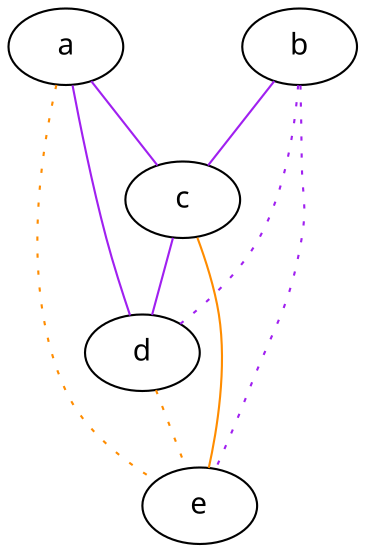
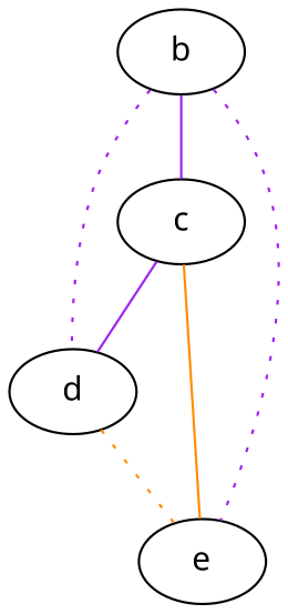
  graph {
    fontname="Noto Sans"
    node [fontname="Noto Sans"]
    edge [color=purple fontname="Noto Sans"]
-   a
    c
    d
    e
    b
-   a -- c
-   a -- d
-   a -- e [color=darkorange style=dotted]
    c -- d
    c -- e [color=darkorange]
    d -- e [color=darkorange style=dotted]
    b -- c
    b -- d [style=dotted]
    b -- e [style=dotted]
  }
